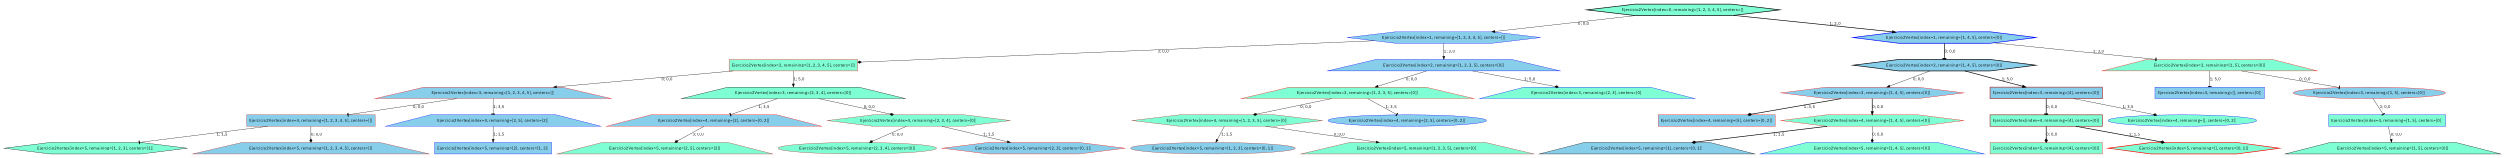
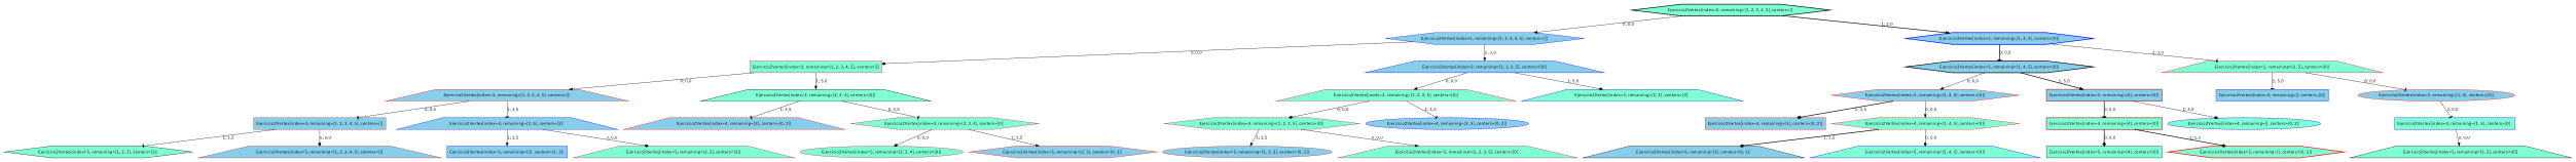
  strict digraph {
    fontname="IBM Plex Sans"
    node [color=red fillcolor=aquamarine fontname="IBM Plex Sans" shape=trapezium style="solid,filled"]
    edge [arrowhead=normal fontname="IBM Plex Sans" style=solid]
    n1 [color=black label="Ejercicio2Vertex[index=5, remaining=[1, 2, 3], centers=[1]]" shape=hexagon]
    n2 [color=brown fillcolor=skyblue label="Ejercicio2Vertex[index=5, remaining=[1, 2, 3], centers=[0, 1]]" shape=ellipse]
    n3 [color=brown label="Ejercicio2Vertex[index=4, remaining=[4], centers=[0]]" shape=box style="bold,filled"]
-   n4 [label="Ejercicio2Vertex[index=5, remaining=[4], centers=[0]]" shape=box]
+   n4 [color=black label="Ejercicio2Vertex[index=5, remaining=[4], centers=[0]]" shape=box]
    n5 [label="Ejercicio2Vertex[index=5, remaining=[], centers=[0, 1]]" shape=hexagon style="bold,filled"]
    n6 [color=blue fillcolor=skyblue label="Ejercicio2Vertex[index=3, remaining=[], centers=[0]]" shape=box]
    n7 [fillcolor=skyblue label="Ejercicio2Vertex[index=4, remaining=[2], centers=[0, 2]]"]
    n8 [color=blue fillcolor=skyblue label="Ejercicio2Vertex[index=5, remaining=[2], centers=[1, 2]]" shape=box]
    n9 [color=blue label="Ejercicio2Vertex[index=4, remaining=[], centers=[0, 2]]" shape=ellipse]
    n10 [color=black label="Ejercicio2Vertex[index=0, remaining=[1, 2, 3, 4, 5], centers=[]]" shape=hexagon style="bold,filled"]
    n11 [color=blue fillcolor=skyblue label="Ejercicio2Vertex[index=1, remaining=[1, 2, 3, 4, 5], centers=[]]" shape=hexagon]
    n12 [color=blue fillcolor=skyblue label="Ejercicio2Vertex[index=1, remaining=[1, 4, 5], centers=[0]]" shape=hexagon style="bold,filled"]
    n13 [label="Ejercicio2Vertex[index=2, remaining=[1, 2, 3, 4, 5], centers=[]]" shape=box]
    n14 [color=blue fillcolor=skyblue label="Ejercicio2Vertex[index=2, remaining=[1, 2, 3, 5], centers=[0]]"]
    n15 [color=black fillcolor=skyblue label="Ejercicio2Vertex[index=2, remaining=[1, 4, 5], centers=[0]]" shape=hexagon style="bold,filled"]
    n16 [label="Ejercicio2Vertex[index=2, remaining=[1, 5], centers=[0]]"]
    n17 [fillcolor=skyblue label="Ejercicio2Vertex[index=3, remaining=[1, 2, 3, 4, 5], centers=[]]"]
    n18 [color=black label="Ejercicio2Vertex[index=3, remaining=[2, 3, 4], centers=[0]]"]
    n19 [label="Ejercicio2Vertex[index=3, remaining=[1, 2, 3, 5], centers=[0]]"]
    n20 [color=blue label="Ejercicio2Vertex[index=3, remaining=[2, 3], centers=[0]]"]
    n21 [color=brown fillcolor=skyblue label="Ejercicio2Vertex[index=4, remaining=[1, 2, 3, 4, 5], centers=[]]" shape=box]
    n22 [color=blue fillcolor=skyblue label="Ejercicio2Vertex[index=4, remaining=[2, 5], centers=[2]]"]
    n23 [color=brown label="Ejercicio2Vertex[index=4, remaining=[2, 3, 4], centers=[0]]" shape=hexagon]
    n24 [color=brown fillcolor=skyblue label="Ejercicio2Vertex[index=5, remaining=[1, 2, 3, 4, 5], centers=[]]"]
    n25 [color=brown label="Ejercicio2Vertex[index=5, remaining=[2, 5], centers=[2]]"]
    n26 [color=brown label="Ejercicio2Vertex[index=4, remaining=[1, 2, 3, 5], centers=[0]]" shape=hexagon]
    n27 [color=blue fillcolor=skyblue label="Ejercicio2Vertex[index=4, remaining=[2, 5], centers=[0, 2]]" shape=ellipse]
    n28 [color=brown label="Ejercicio2Vertex[index=5, remaining=[1, 2, 3, 5], centers=[0]]"]
    n29 [color=brown label="Ejercicio2Vertex[index=5, remaining=[2, 3, 4], centers=[0]]" shape=ellipse]
    n30 [fillcolor=skyblue label="Ejercicio2Vertex[index=5, remaining=[2, 3], centers=[0, 1]]" shape=hexagon]
    n31 [fillcolor=skyblue label="Ejercicio2Vertex[index=4, remaining=[5], centers=[0, 2]]" shape=box]
    n32 [color=black fillcolor=skyblue label="Ejercicio2Vertex[index=5, remaining=[1], centers=[0, 1]]"]
    n33 [fillcolor=skyblue label="Ejercicio2Vertex[index=3, remaining=[1, 4, 5], centers=[0]]" shape=hexagon]
    n34 [color=brown fillcolor=skyblue label="Ejercicio2Vertex[index=3, remaining=[4], centers=[0]]" shape=box style="bold,filled"]
    n35 [fillcolor=skyblue label="Ejercicio2Vertex[index=3, remaining=[1, 5], centers=[0]]" shape=ellipse]
    n36 [label="Ejercicio2Vertex[index=4, remaining=[1, 4, 5], centers=[0]]" shape=hexagon]
    n37 [color=blue label="Ejercicio2Vertex[index=5, remaining=[1, 4, 5], centers=[0]]"]
    n38 [color=blue label="Ejercicio2Vertex[index=4, remaining=[1, 5], centers=[0]]" shape=box]
    n39 [color=black label="Ejercicio2Vertex[index=5, remaining=[1, 5], centers=[0]]"]
    n3 -> n4 [arrowhead=diamond label="0; 0,0" style=bold]
    n3 -> n5 [arrowhead=diamond label="1; 1,5" style=bold]
    n10 -> n11 [label="0; 0,0"]
    n10 -> n12 [label="1; 2,0" style=bold]
    n11 -> n13 [arrowhead=diamond label="0; 0,0"]
    n11 -> n14 [label="1; 3,0"]
    n12 -> n15 [arrowhead=tee label="0; 0,0" style=bold]
    n12 -> n16 [arrowhead=tee label="1; 3,0"]
    n13 -> n17 [label="0; 0,0"]
    n13 -> n18 [label="1; 5,0"]
    n14 -> n19 [label="0; 0,0"]
    n14 -> n20 [arrowhead=diamond label="1; 5,0"]
    n15 -> n33 [label="0; 0,0"]
    n15 -> n34 [label="1; 5,0" style=bold]
    n16 -> n6 [arrowhead=tee label="1; 5,0"]
    n16 -> n35 [arrowhead=tee label="0; 0,0"]
    n17 -> n21 [arrowhead=tee label="0; 0,0"]
    n17 -> n22 [arrowhead=tee label="1; 3,5"]
    n18 -> n7 [arrowhead=tee label="1; 3,5"]
-   n18 -> n23 [arrowhead=diamond label="0; 0,0"]
+   n18 -> n23 [arrowhead=tee label="0; 0,0"]
    n19 -> n26 [arrowhead=diamond label="0; 0,0"]
    n19 -> n27 [arrowhead=tee label="1; 3,5"]
    n21 -> n1 [arrowhead=tee label="1; 1,5"]
    n21 -> n24 [arrowhead=diamond label="0; 0,0"]
    n22 -> n8 [label="1; 1,5"]
-   n7 -> n25 [arrowhead=diamond label="0; 0,0"]
+   n22 -> n25 [arrowhead=diamond label="0; 0,0"]
    n23 -> n29 [arrowhead=diamond label="0; 0,0"]
    n23 -> n30 [label="1; 1,5"]
    n26 -> n2 [label="1; 1,5"]
    n26 -> n28 [label="0; 0,0"]
    n33 -> n31 [arrowhead=diamond label="1; 3,5" style=bold]
-   n33 -> n36 [label="0; 0,0" style=bold]
+   n33 -> n36 [label="0; 0,0"]
    n34 -> n3 [arrowhead=tee label="0; 0,0" style=bold]
    n34 -> n9 [arrowhead=diamond label="1; 3,5"]
    n35 -> n38 [arrowhead=tee label="0; 0,0"]
    n36 -> n32 [arrowhead=diamond label="1; 1,5" style=bold]
    n36 -> n37 [arrowhead=diamond label="0; 0,0"]
    n38 -> n39 [label="0; 0,0"]
  }
